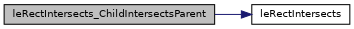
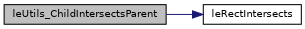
  digraph {
    rankdir=LR
    node [color=black fontname=Helvetica fontsize=10 shape=record style=filled]
-   n1 [fillcolor=grey75 fontcolor=black height=0.2 label=leRectIntersects_ChildIntersectsParent width=0.4]
+   n1 [fillcolor=grey75 fontcolor=black height=0.2 label=leUtils_ChildIntersectsParent width=0.4]
    n2 [fillcolor=white height=0.2 label=leRectIntersects width=0.4]
    n1 -> n2 [color=midnightblue fontname=Helvetica fontsize=10 labelfontname=Helvetica labelfontsize=10 style=solid]
  }
